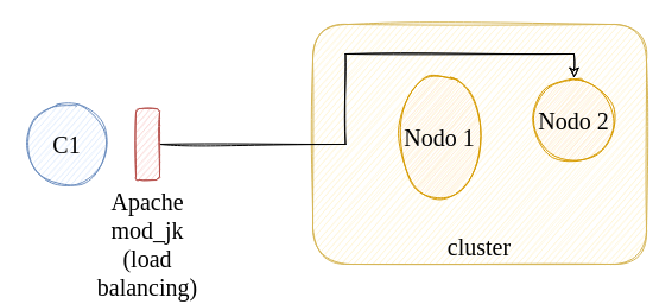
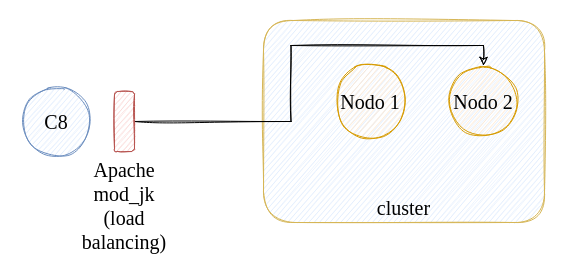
  <mxCell id="0" />
  <mxCell id="1" parent="0" />
- <mxCell id="2" value="cluster" style="rounded=1;whiteSpace=wrap;html=1;sketch=1;hachureGap=4;fontFamily=Architects Daughter;fontSource=https%3A%2F%2Ffonts.googleapis.com%2Fcss%3Ffamily%3DArchitects%2BDaughter;fontSize=20;fillColor=#fff2cc;strokeColor=#d6b656;verticalAlign=bottom;" parent="1" vertex="1"><mxGeometry x="263" y="20" width="281" height="202" as="geometry" /></mxCell>
- <mxCell id="3" value="Nodo 1" style="ellipse;whiteSpace=wrap;html=1;shadow=0;sketch=1;fontSize=20;fontFamily=Architects Daughter;fontSource=https%3A%2F%2Ffonts.googleapis.com%2Fcss%3Ffamily%3DArchitects%2BDaughter;fillColor=#ffe6cc;strokeColor=#d79b00;" parent="1" vertex="1"><mxGeometry x="334" y="65" width="72" height="100" as="geometry" /></mxCell>
+ <mxCell id="2" value="cluster" style="rounded=1;whiteSpace=wrap;html=1;sketch=1;hachureGap=4;fontFamily=Architects Daughter;fontSource=https%3A%2F%2Ffonts.googleapis.com%2Fcss%3Ffamily%3DArchitects%2BDaughter;fontSize=20;fillColor=#dae8fc;strokeColor=#d6b656;verticalAlign=bottom;" parent="1" vertex="1"><mxGeometry x="263" y="20" width="281" height="202" as="geometry" /></mxCell>
+ <mxCell id="3" value="Nodo 1" style="ellipse;whiteSpace=wrap;html=1;shadow=0;sketch=1;fontSize=20;fontFamily=Architects Daughter;fontSource=https%3A%2F%2Ffonts.googleapis.com%2Fcss%3Ffamily%3DArchitects%2BDaughter;fillColor=#ffe6cc;strokeColor=#d79b00;" parent="1" vertex="1"><mxGeometry x="334" y="65" width="72" height="72" as="geometry" /></mxCell>
  <mxCell id="4" value="Nodo 2" style="ellipse;whiteSpace=wrap;html=1;shadow=0;sketch=1;fontSize=20;fontFamily=Architects Daughter;fontSource=https%3A%2F%2Ffonts.googleapis.com%2Fcss%3Ffamily%3DArchitects%2BDaughter;fillColor=#ffe6cc;strokeColor=#d79b00;" parent="1" vertex="1"><mxGeometry x="447" y="65" width="72" height="72" as="geometry" /></mxCell>
- <mxCell id="5" value="C1" style="ellipse;whiteSpace=wrap;html=1;shadow=0;sketch=1;fontSize=20;fontFamily=Architects Daughter;fontSource=https%3A%2F%2Ffonts.googleapis.com%2Fcss%3Ffamily%3DArchitects%2BDaughter;fillColor=#dae8fc;strokeColor=#6c8ebf;" parent="1" vertex="1"><mxGeometry x="20" y="85" width="72" height="72" as="geometry" /></mxCell>
+ <mxCell id="5" value="C8" style="ellipse;whiteSpace=wrap;html=1;shadow=0;sketch=1;fontSize=20;fontFamily=Architects Daughter;fontSource=https%3A%2F%2Ffonts.googleapis.com%2Fcss%3Ffamily%3DArchitects%2BDaughter;fillColor=#dae8fc;strokeColor=#6c8ebf;" parent="1" vertex="1"><mxGeometry x="20" y="85" width="72" height="72" as="geometry" /></mxCell>
  <mxCell id="6" style="edgeStyle=orthogonalEdgeStyle;rounded=0;sketch=1;orthogonalLoop=1;jettySize=auto;html=1;exitX=1;exitY=0.5;exitDx=0;exitDy=0;entryX=0.5;entryY=0;entryDx=0;entryDy=0;labelBackgroundColor=none;fontFamily=Architects Daughter;fontSource=https%3A%2F%2Ffonts.googleapis.com%2Fcss%3Ffamily%3DArchitects%2BDaughter;fontSize=20;" parent="1" source="7" target="4" edge="1"><mxGeometry relative="1" as="geometry" /></mxCell>
  <mxCell id="7" value="Apache mod_jk&lt;br&gt;(load balancing)" style="rounded=1;whiteSpace=wrap;html=1;shadow=0;sketch=1;fontFamily=Architects Daughter;fontSource=https%3A%2F%2Ffonts.googleapis.com%2Fcss%3Ffamily%3DArchitects%2BDaughter;fontSize=20;fillColor=#f8cecc;strokeColor=#b85450;verticalAlign=top;labelPosition=center;verticalLabelPosition=bottom;align=center;" parent="1" vertex="1"><mxGeometry x="114" y="91" width="20" height="60" as="geometry" /></mxCell>
